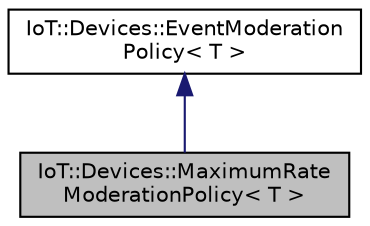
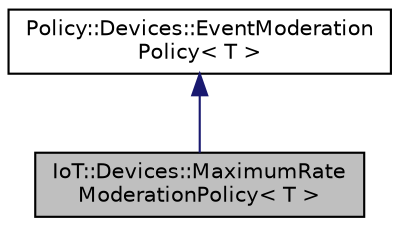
  digraph {
    node [color=black fontname=Helvetica fontsize=10 shape=record style=filled]
    n1 [fillcolor=grey75 fontcolor=black height=0.2 label="IoT::Devices::MaximumRate\lModerationPolicy\< T \>" width=0.4]
-   n2 [fillcolor=white height=0.2 label="IoT::Devices::EventModeration\lPolicy\< T \>" width=0.4]
+   n2 [fillcolor=white height=0.2 label="Policy::Devices::EventModeration\lPolicy\< T \>" width=0.4]
    n2 -> n1 [color=midnightblue dir=back fontname=Helvetica fontsize=10 labelfontname=Helvetica labelfontsize=10 style=solid]
  }
